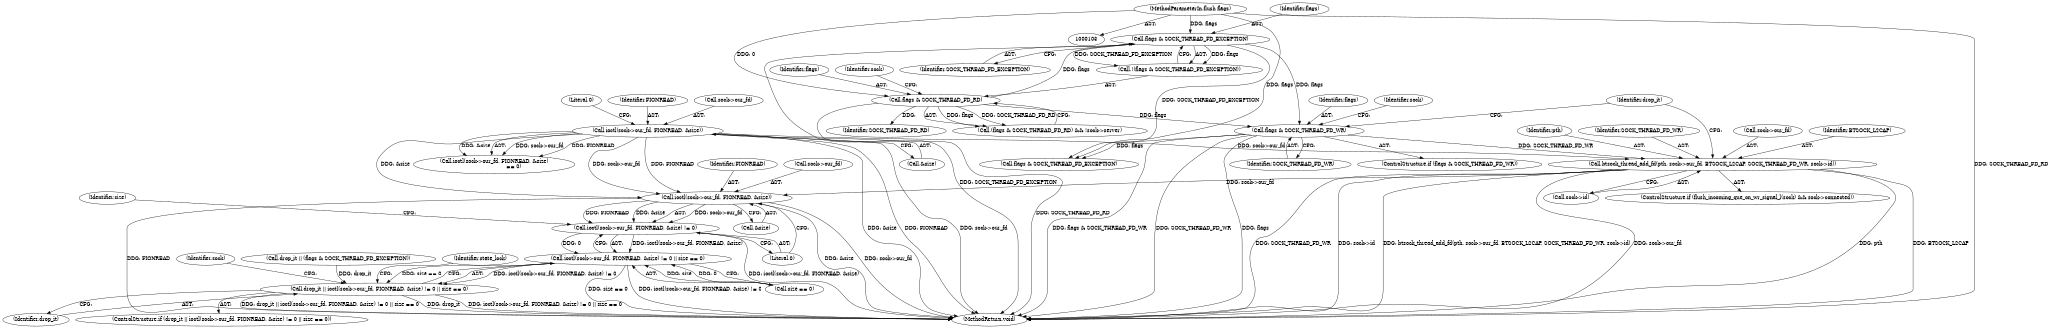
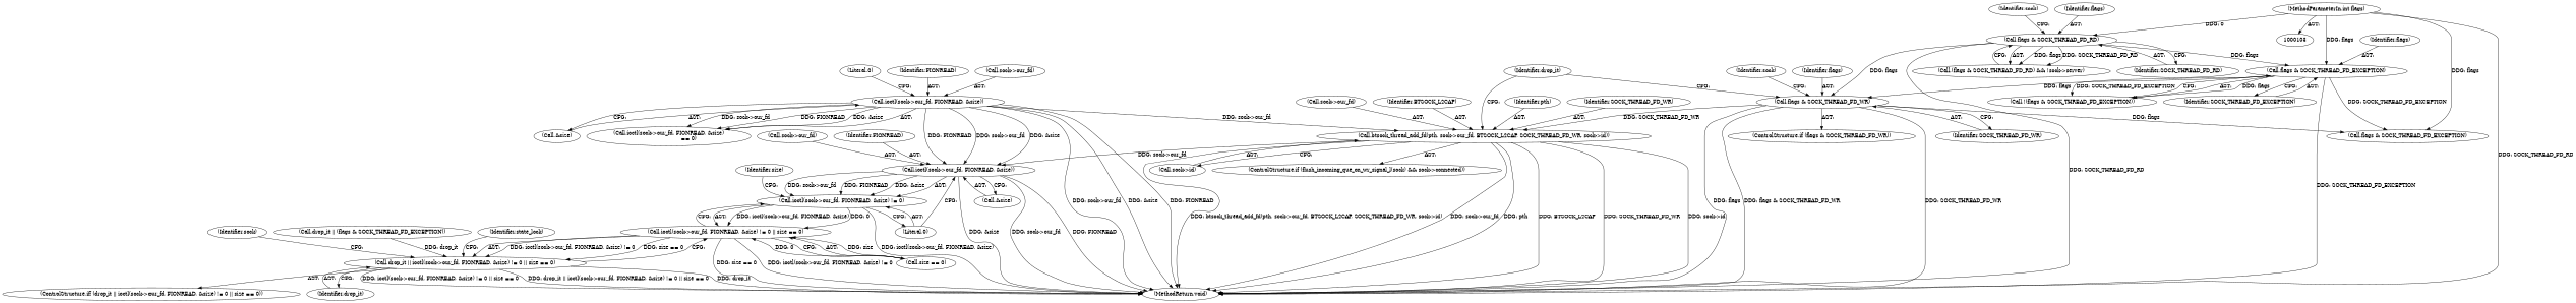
  digraph {
    n1 [label="(Call,btsock_thread_add_fd(pth, sock->our_fd, BTSOCK_L2CAP, SOCK_THREAD_FD_WR, sock->id))"]
    n2 [label="(Call,ioctl(sock->our_fd, FIONREAD, &size))"]
    n3 [label="(MethodReturn,void)"]
    n4 [label="(Call,sock->id)"]
    n5 [label="(ControlStructure,if (flush_incoming_que_on_wr_signal_l(sock) && sock->connected))"]
    n6 [label="(Call,ioctl(sock->our_fd, FIONREAD, &size) != 0)"]
    n7 [label="(Call,&size)"]
    n8 [label="(Call,ioctl(sock->our_fd, FIONREAD, &size))"]
    n9 [label="(Call,&size)"]
    n10 [label="(Call,ioctl(sock->our_fd, FIONREAD, &size)\n                         == 0)"]
    n11 [label="(Call,flags & SOCK_THREAD_FD_WR)"]
    n12 [label="(ControlStructure,if (flags & SOCK_THREAD_FD_WR))"]
    n13 [label="(Call,flags & SOCK_THREAD_FD_EXCEPTION)"]
    n14 [label="(Identifier,SOCK_THREAD_FD_WR)"]
    n15 [label="(Call,flags & SOCK_THREAD_FD_RD)"]
    n16 [label="(Call,flags & SOCK_THREAD_FD_EXCEPTION)"]
    n17 [label="(Call,(flags & SOCK_THREAD_FD_RD) && !sock->server)"]
    n18 [label="(Identifier,SOCK_THREAD_FD_RD)"]
    n19 [label="(Call,!(flags & SOCK_THREAD_FD_EXCEPTION))"]
    n20 [label="(Identifier,SOCK_THREAD_FD_EXCEPTION)"]
-   n21 [label="(MethodParameterIn,flush flags)"]
+   n21 [label="(MethodParameterIn,int flags)"]
    1000103
    n23 [label="(Call,ioctl(sock->our_fd, FIONREAD, &size) != 0 || size == 0)"]
    n24 [label="(Literal,0)"]
    n25 [label="(Call,drop_it || ioctl(sock->our_fd, FIONREAD, &size) != 0 || size == 0)"]
    n26 [label="(Call,size == 0)"]
    n27 [label="(Identifier,drop_it)"]
    n28 [label="(ControlStructure,if (drop_it || ioctl(sock->our_fd, FIONREAD, &size) != 0 || size == 0))"]
    n29 [label="(Identifier,FIONREAD)"]
    n30 [label="(Call,sock->our_fd)"]
    n31 [label="(Identifier,BTSOCK_L2CAP)"]
    n32 [label="(Identifier,state_lock)"]
    n33 [label="(Identifier,size)"]
    n34 [label="(Identifier,pth)"]
    n35 [label="(Call,sock->our_fd)"]
    n36 [label="(Identifier,drop_it)"]
    n37 [label="(Identifier,sock)"]
    n38 [label="(Call,drop_it || (flags & SOCK_THREAD_FD_EXCEPTION))"]
    n39 [label="(Literal,0)"]
    n40 [label="(Identifier,flags)"]
    n41 [label="(Identifier,sock)"]
    n42 [label="(Identifier,SOCK_THREAD_FD_WR)"]
    n43 [label="(Identifier,sock)"]
    n44 [label="(Identifier,flags)"]
    n45 [label="(Identifier,flags)"]
    n46 [label="(Identifier,FIONREAD)"]
    n47 [label="(Call,sock->our_fd)"]
    n1 -> n2 [label="DDG: sock->our_fd"]
    n1 -> n3 [label="DDG: SOCK_THREAD_FD_WR"]
    n1 -> n3 [label="DDG: sock->id"]
    n1 -> n3 [label="DDG: btsock_thread_add_fd(pth, sock->our_fd, BTSOCK_L2CAP, SOCK_THREAD_FD_WR, sock->id)"]
    n1 -> n3 [label="DDG: sock->our_fd"]
    n1 -> n3 [label="DDG: pth"]
    n1 -> n3 [label="DDG: BTSOCK_L2CAP"]
    n1 -> n4 [label="CFG: "]
    n1 -> n5 [label="AST: "]
    n2 -> n3 [label="DDG: &size"]
    n2 -> n3 [label="DDG: sock->our_fd"]
    n2 -> n3 [label="DDG: FIONREAD"]
    n2 -> n6 [label="AST: "]
    n2 -> n6 [label="DDG: sock->our_fd"]
    n2 -> n6 [label="DDG: FIONREAD"]
    n2 -> n6 [label="DDG: &size"]
    n2 -> n7 [label="CFG: "]
    n4 -> n1 [label="AST: "]
    n6 -> n3 [label="DDG: ioctl(sock->our_fd, FIONREAD, &size)"]
    n6 -> n23 [label="AST: "]
    n6 -> n23 [label="DDG: ioctl(sock->our_fd, FIONREAD, &size)"]
    n6 -> n23 [label="DDG: 0"]
    n6 -> n24 [label="CFG: "]
    n7 -> n2 [label="AST: "]
    n8 -> n1 [label="DDG: sock->our_fd"]
    n8 -> n2 [label="DDG: sock->our_fd"]
    n8 -> n2 [label="DDG: FIONREAD"]
    n8 -> n2 [label="DDG: &size"]
    n8 -> n3 [label="DDG: sock->our_fd"]
    n8 -> n3 [label="DDG: &size"]
    n8 -> n3 [label="DDG: FIONREAD"]
    n8 -> n9 [label="CFG: "]
    n8 -> n10 [label="AST: "]
    n8 -> n10 [label="DDG: sock->our_fd"]
    n8 -> n10 [label="DDG: FIONREAD"]
    n8 -> n10 [label="DDG: &size"]
    n9 -> n8 [label="AST: "]
    n11 -> n1 [label="DDG: SOCK_THREAD_FD_WR"]
    n11 -> n3 [label="DDG: flags & SOCK_THREAD_FD_WR"]
    n11 -> n3 [label="DDG: SOCK_THREAD_FD_WR"]
    n11 -> n3 [label="DDG: flags"]
    n11 -> n12 [label="AST: "]
    n11 -> n13 [label="DDG: flags"]
    n11 -> n14 [label="CFG: "]
    n14 -> n11 [label="AST: "]
    n15 -> n3 [label="DDG: SOCK_THREAD_FD_RD"]
    n15 -> n11 [label="DDG: flags"]
    n15 -> n16 [label="DDG: flags"]
    n15 -> n17 [label="AST: "]
    n15 -> n17 [label="DDG: flags"]
    n15 -> n17 [label="DDG: SOCK_THREAD_FD_RD"]
-   n15 -> n18 [label="DDG: "]
+   n15 -> n18 [label="CFG: "]
    n16 -> n3 [label="DDG: SOCK_THREAD_FD_EXCEPTION"]
    n16 -> n11 [label="DDG: flags"]
    n16 -> n13 [label="DDG: SOCK_THREAD_FD_EXCEPTION"]
    n16 -> n19 [label="AST: "]
    n16 -> n19 [label="DDG: flags"]
    n16 -> n19 [label="DDG: SOCK_THREAD_FD_EXCEPTION"]
    n16 -> n20 [label="CFG: "]
    n17 -> n15 [label="CFG: "]
-   n19 -> n15 [label="AST: "]
+   n18 -> n15 [label="AST: "]
    n19 -> n16 [label="CFG: "]
    n20 -> n16 [label="AST: "]
    n21 -> n3 [label="DDG: SOCK_THREAD_FD_RD"]
    n21 -> n13 [label="DDG: flags"]
    n21 -> n15 [label="DDG: 0"]
    n21 -> n16 [label="DDG: flags"]
    n21 -> 1000103 [label="AST: "]
    n23 -> n3 [label="DDG: size == 0"]
    n23 -> n3 [label="DDG: ioctl(sock->our_fd, FIONREAD, &size) != 0"]
    n23 -> n6 [label="CFG: "]
    n23 -> n25 [label="AST: "]
    n23 -> n25 [label="DDG: ioctl(sock->our_fd, FIONREAD, &size) != 0"]
    n23 -> n25 [label="DDG: size == 0"]
    n23 -> n26 [label="CFG: "]
    n24 -> n2 [label="CFG: "]
    n24 -> n6 [label="AST: "]
    n25 -> n3 [label="DDG: drop_it || ioctl(sock->our_fd, FIONREAD, &size) != 0 || size == 0"]
    n25 -> n3 [label="DDG: drop_it"]
    n25 -> n3 [label="DDG: ioctl(sock->our_fd, FIONREAD, &size) != 0 || size == 0"]
    n25 -> n23 [label="CFG: "]
    n25 -> n27 [label="CFG: "]
    n25 -> n28 [label="AST: "]
    n26 -> n23 [label="AST: "]
    n26 -> n23 [label="DDG: size"]
    n26 -> n23 [label="DDG: 0"]
    n27 -> n25 [label="AST: "]
    n29 -> n2 [label="AST: "]
    n30 -> n1 [label="AST: "]
    n31 -> n1 [label="AST: "]
    n32 -> n25 [label="CFG: "]
    n33 -> n6 [label="CFG: "]
    n34 -> n1 [label="AST: "]
    n35 -> n2 [label="AST: "]
    n36 -> n1 [label="CFG: "]
    n36 -> n11 [label="CFG: "]
    n37 -> n25 [label="CFG: "]
    n38 -> n25 [label="DDG: drop_it"]
    n39 -> n8 [label="CFG: "]
    n40 -> n15 [label="AST: "]
    n41 -> n15 [label="CFG: "]
    n42 -> n1 [label="AST: "]
    n43 -> n11 [label="CFG: "]
    n44 -> n16 [label="AST: "]
    n45 -> n11 [label="AST: "]
    n46 -> n8 [label="AST: "]
    n47 -> n8 [label="AST: "]
  }
